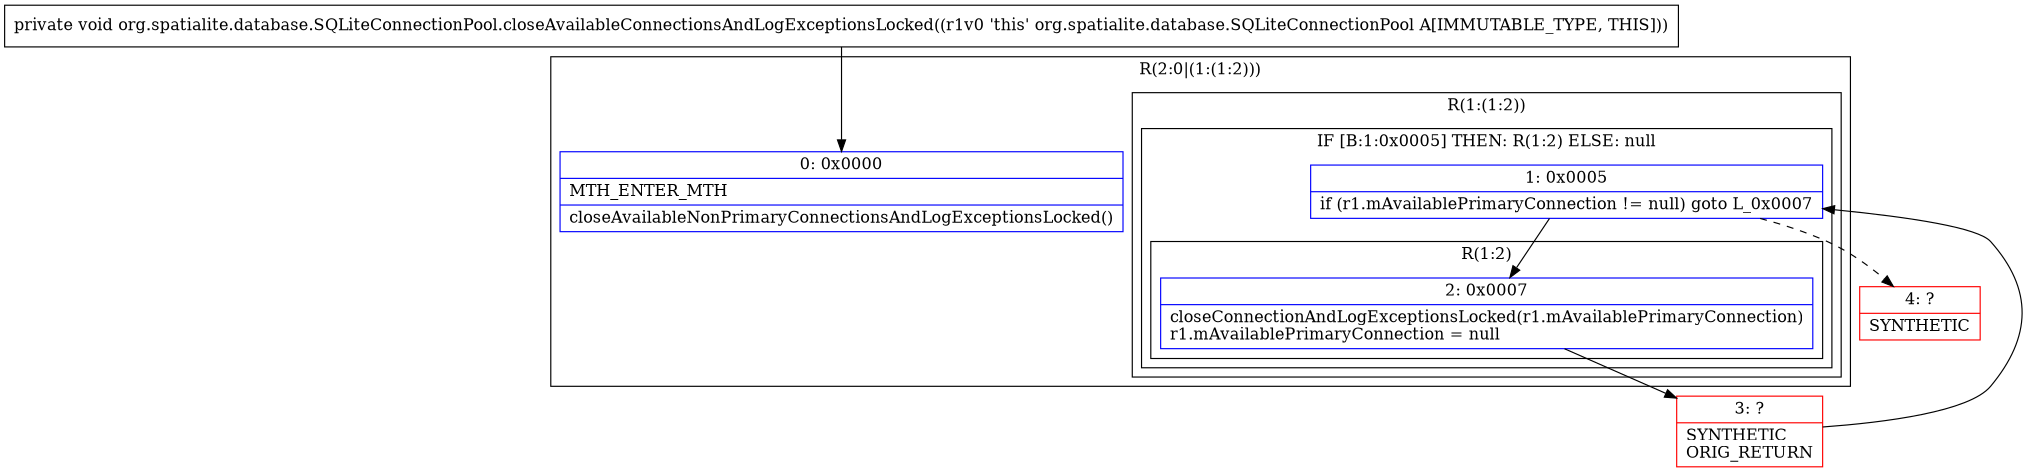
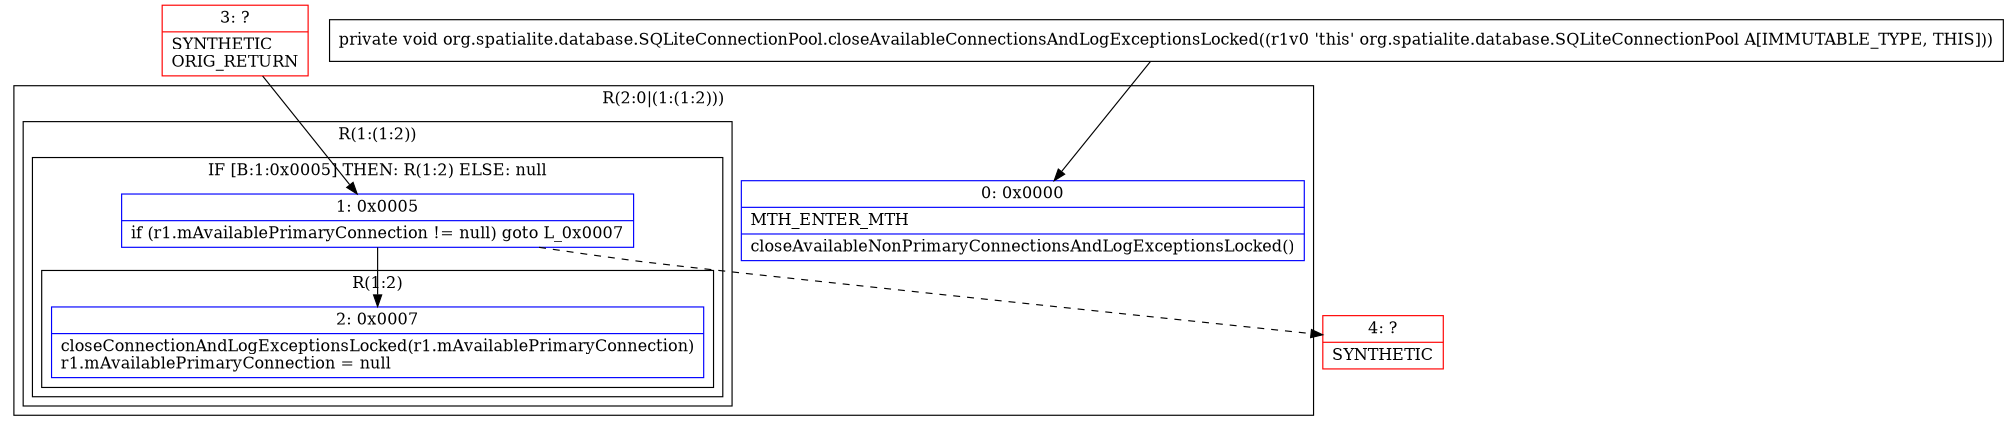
  digraph {
    node [color=blue shape=record]
    n1 [label="{2\:\ 0x0007|closeConnectionAndLogExceptionsLocked(r1.mAvailablePrimaryConnection)\lr1.mAvailablePrimaryConnection = null\l}"]
    n2 [label="{1\:\ 0x0005|if (r1.mAvailablePrimaryConnection != null) goto L_0x0007\l}"]
    n3 [label="{0\:\ 0x0000|MTH_ENTER_MTH\l|closeAvailableNonPrimaryConnectionsAndLogExceptionsLocked()\l}"]
    n4 [color=red label="{3\:\ ?|SYNTHETIC\lORIG_RETURN\l}"]
    n5 [color=red label="{4\:\ ?|SYNTHETIC\l}"]
    n6 [label="{private void org.spatialite.database.SQLiteConnectionPool.closeAvailableConnectionsAndLogExceptionsLocked((r1v0 'this' org.spatialite.database.SQLiteConnectionPool A[IMMUTABLE_TYPE, THIS])) }" color=""]
    subgraph cluster_1 {
      label="R(2:0|(1:(1:2)))"
      n3
      subgraph cluster_2 {
        label="R(1:(1:2))"
        subgraph cluster_3 {
          label="IF [B:1:0x0005] THEN: R(1:2) ELSE: null"
          n2
          subgraph cluster_4 {
            label="R(1:2)"
            n1
          }
        }
      }
    }
-   n1 -> n4
    n2 -> n1
    n2 -> n5 [style=dashed]
    n4 -> n2
    n6 -> n3
  }
